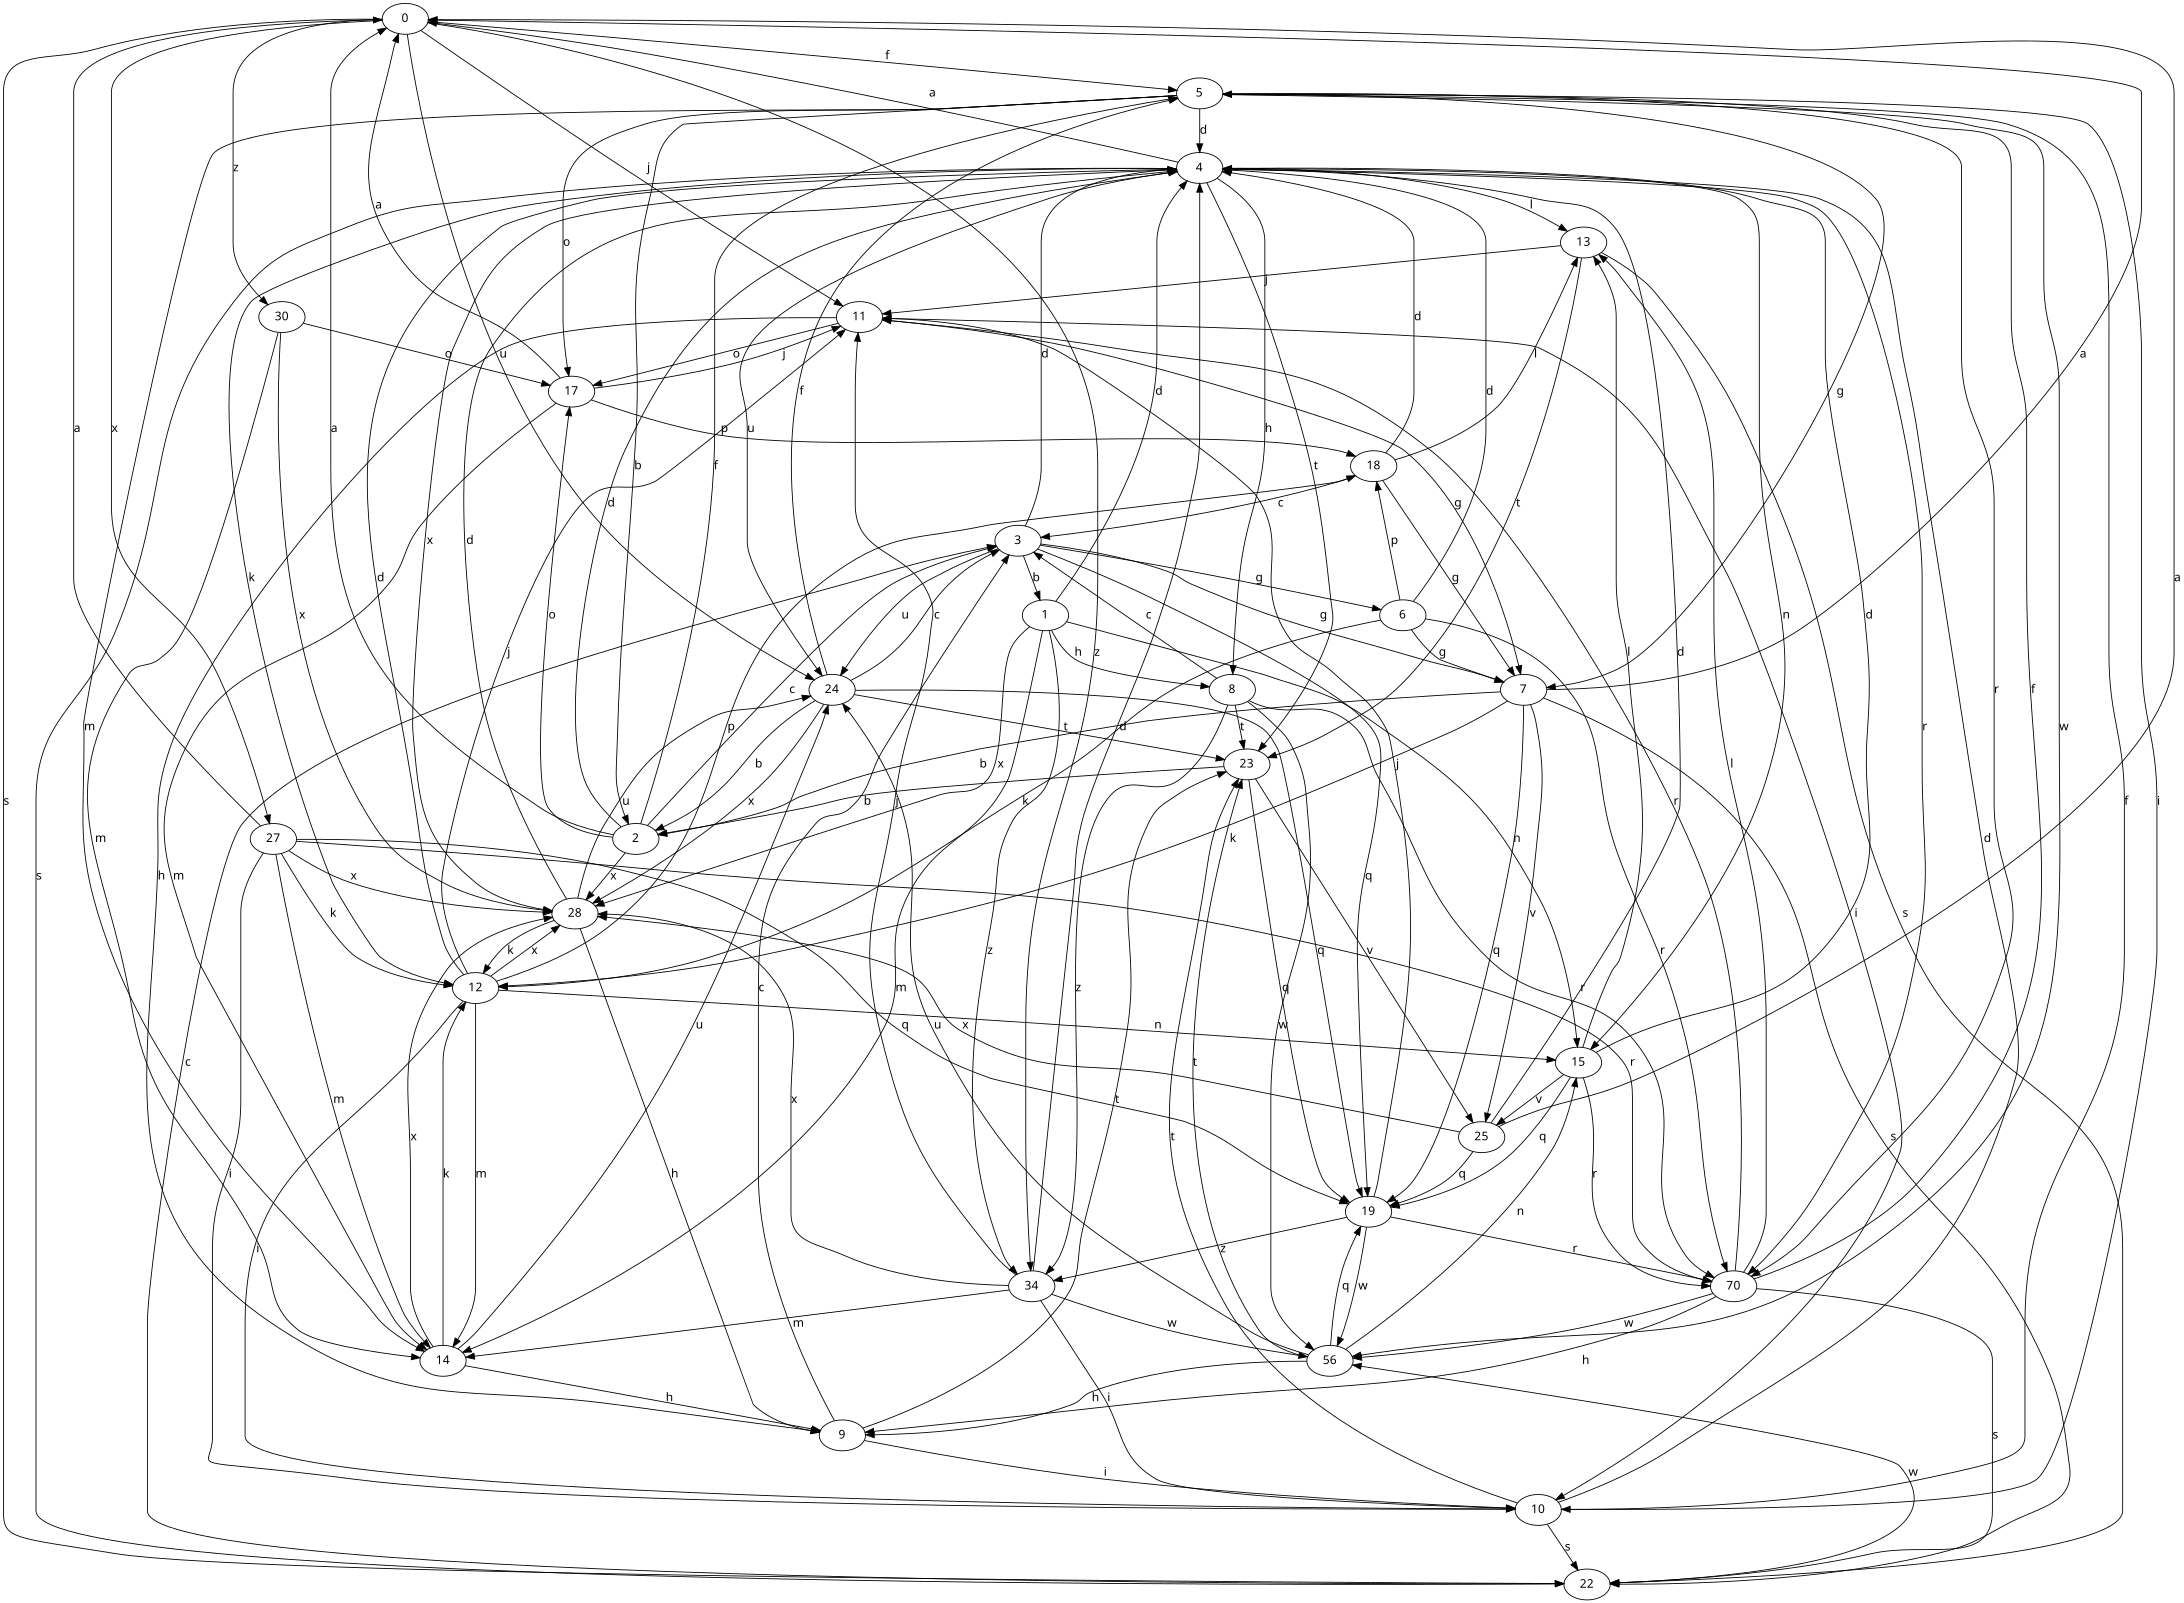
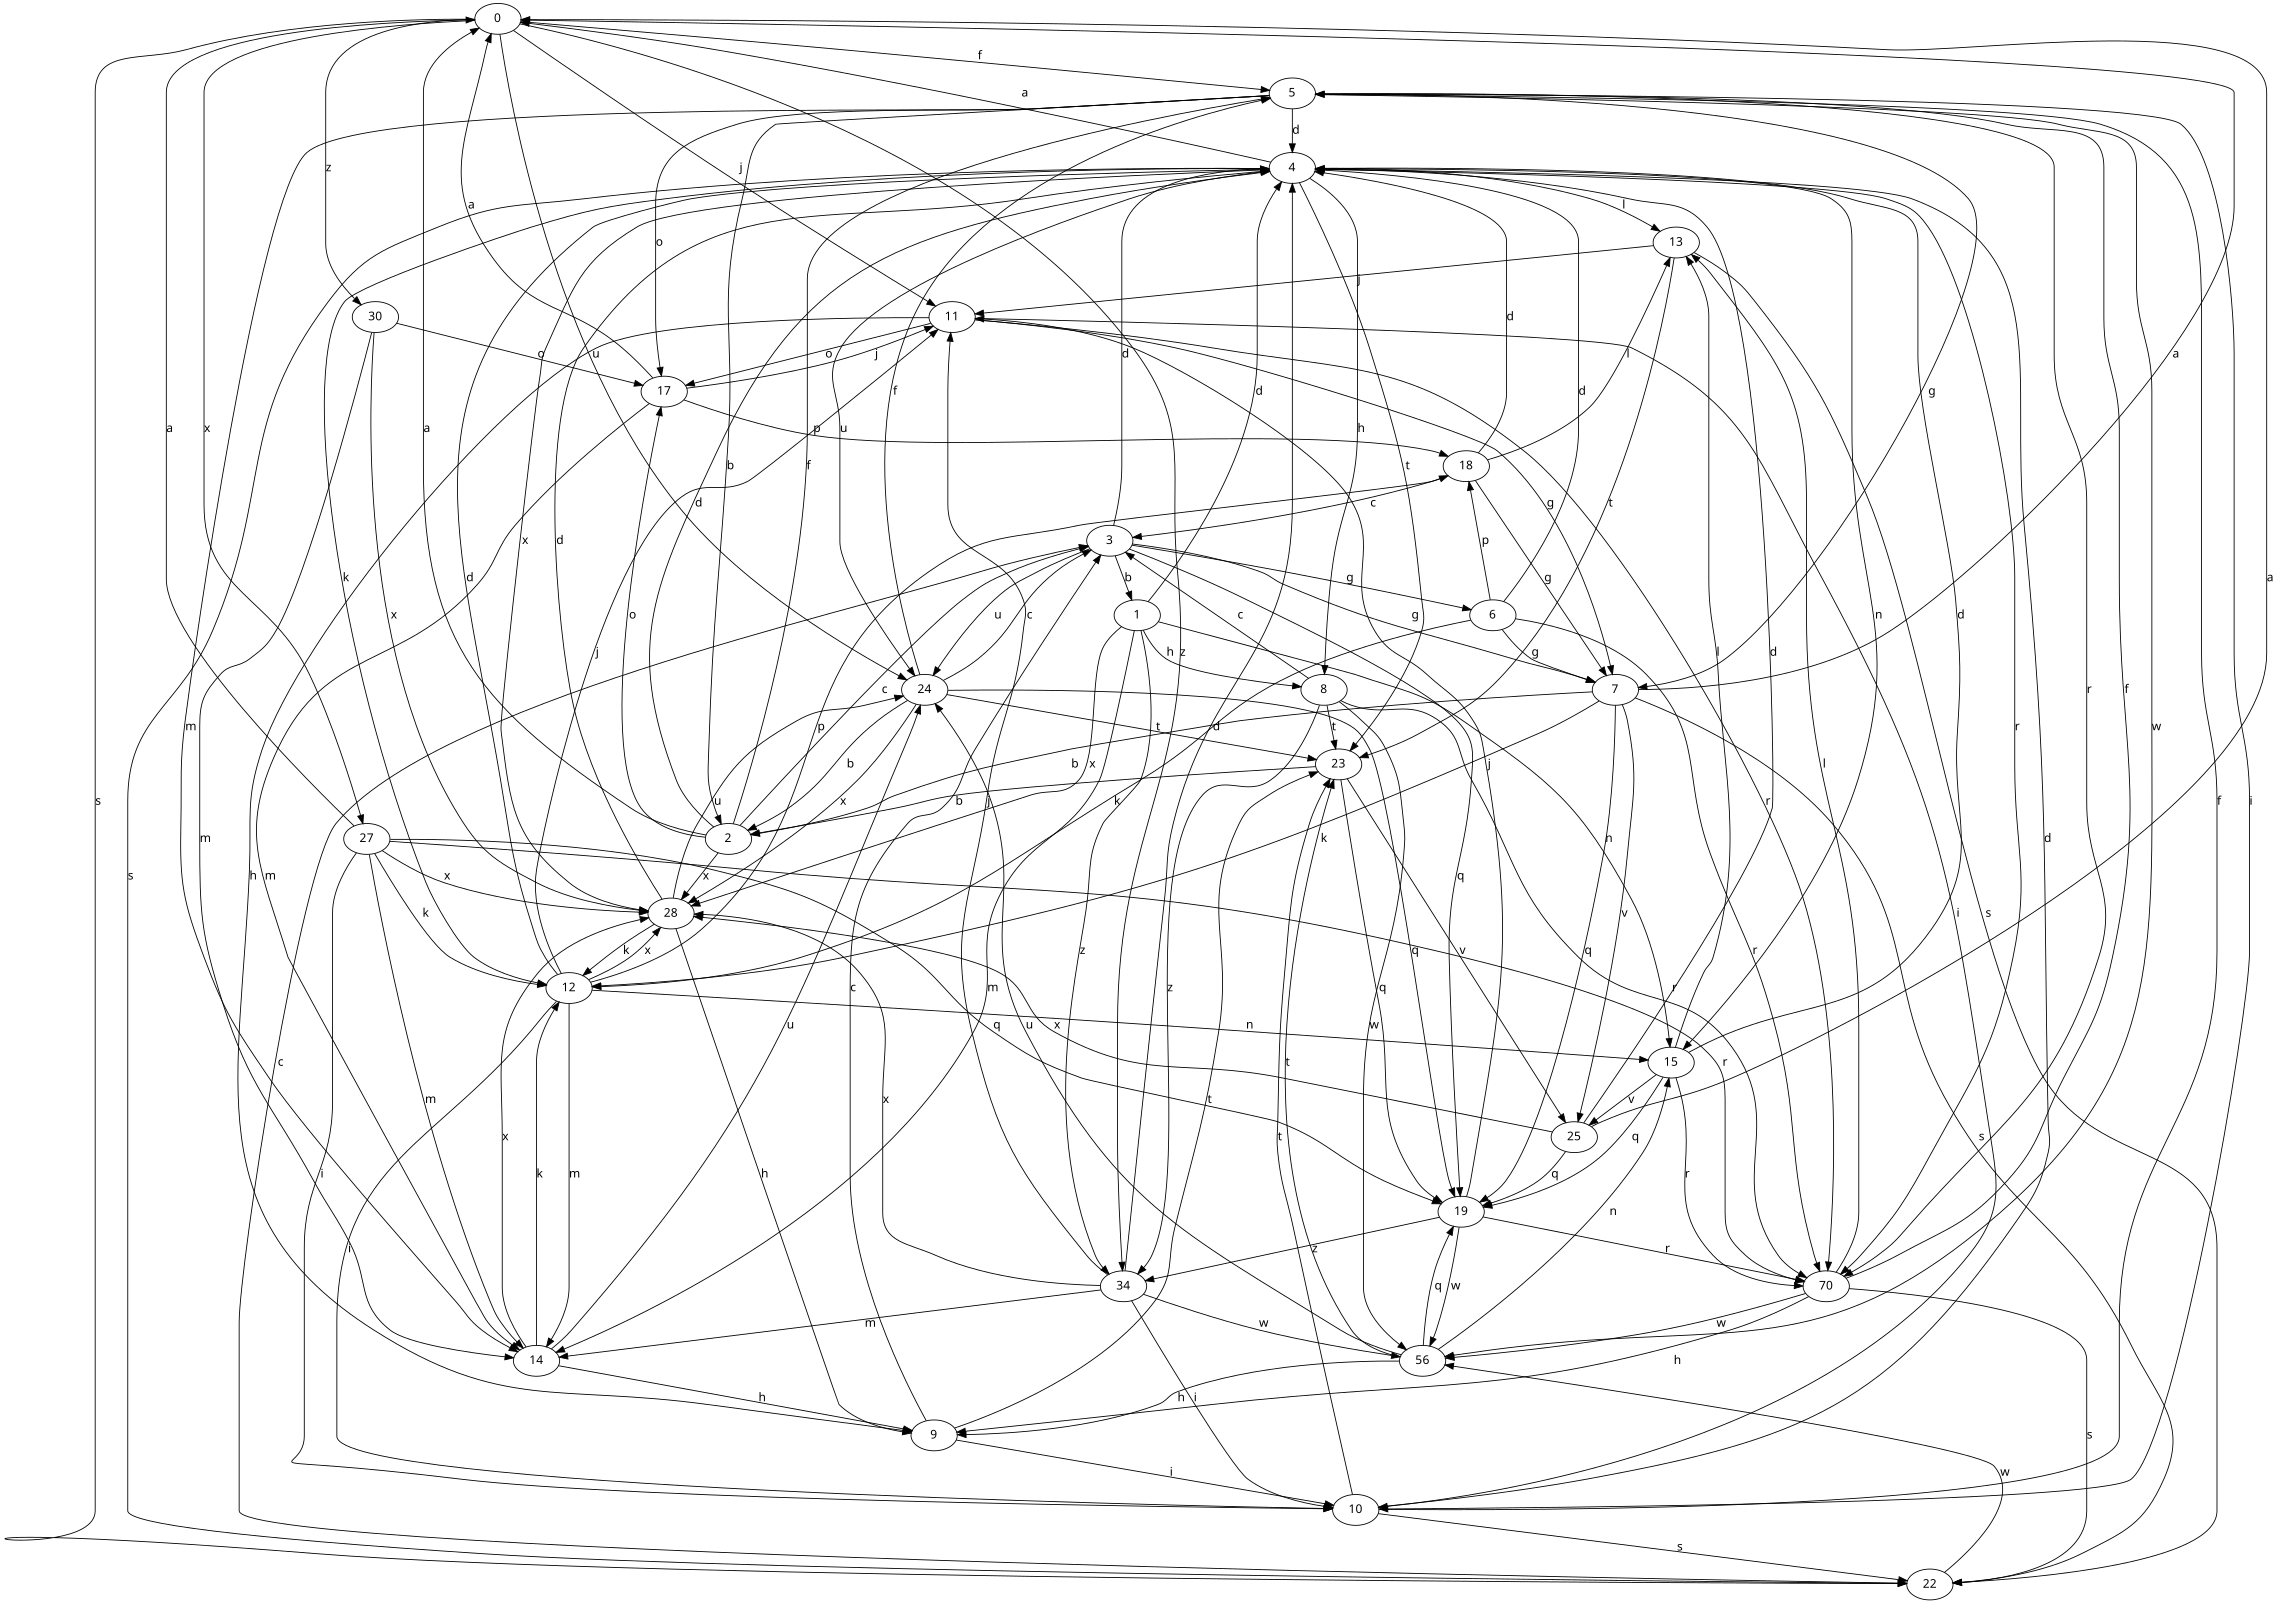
  strict digraph {
    fontname="Noto Sans"
    node [fontname="Noto Sans"]
    edge [fontname="Noto Sans"]
    0
    5
    11
    22
    24
    27
    30
    34
    4
    14
    2
    17
    7
    n14 [label=70]
    10
    n16 [label=56]
    9
    3
    28
    19
    23
    12
    1
    8
    15
    13
    25
    6
    18
    0 -> 5 [label=f]
    0 -> 11 [label=j]
    0 -> 22 [label=s]
    0 -> 24 [label=u]
    0 -> 27 [label=x]
    0 -> 30 [label=z]
    0 -> 34 [label=z]
    5 -> 4 [label=d]
    5 -> 14 [label=m]
    5 -> 2 [label=b]
    5 -> 17 [label=o]
    5 -> 7 [label=g]
    5 -> n14 [label=r]
    5 -> 10 [label=i]
    5 -> n16 [label=w]
    11 -> 17 [label=o]
    11 -> 7 [label=g]
-   n14 -> 11 [label=r]
+   11 -> n14 [label=r]
    11 -> 10 [label=i]
    11 -> 9 [label=h]
    22 -> n16 [label=w]
    22 -> 3 [label=c]
    24 -> 5 [label=f]
    24 -> 2 [label=b]
    24 -> 3 [label=c]
    24 -> 28 [label=x]
    24 -> 19 [label=q]
    24 -> 23 [label=t]
    27 -> 0 [label=a]
    27 -> 14 [label=m]
    27 -> n14 [label=r]
    27 -> 10 [label=i]
    27 -> 28 [label=x]
    27 -> 19 [label=q]
    27 -> 12 [label=k]
    30 -> 14 [label=m]
    30 -> 17 [label=o]
    30 -> 28 [label=x]
    34 -> 11 [label=j]
    34 -> 4 [label=d]
    34 -> 14 [label=m]
    34 -> 10 [label=i]
    34 -> n16 [label=w]
    34 -> 28 [label=x]
    4 -> 0 [label=a]
    4 -> 22 [label=s]
    4 -> 24 [label=u]
    4 -> n14 [label=r]
    4 -> 28 [label=x]
    4 -> 23 [label=t]
    4 -> 12 [label=k]
    4 -> 8 [label=h]
    4 -> 15 [label=n]
    4 -> 13 [label=l]
    14 -> 24 [label=u]
    14 -> 9 [label=h]
    14 -> 28 [label=x]
    14 -> 12 [label=k]
    2 -> 0 [label=a]
    2 -> 5 [label=f]
    2 -> 4 [label=d]
    2 -> 17 [label=o]
    2 -> 3 [label=c]
    2 -> 28 [label=x]
    17 -> 0 [label=a]
    17 -> 11 [label=j]
    17 -> 14 [label=m]
    17 -> 18 [label=p]
    7 -> 0 [label=a]
    7 -> 22 [label=s]
    7 -> 2 [label=b]
    7 -> 19 [label=q]
    7 -> 12 [label=k]
    7 -> 25 [label=v]
    n14 -> 5 [label=f]
    n14 -> 22 [label=s]
    n14 -> n16 [label=w]
    n14 -> 9 [label=h]
    n14 -> 13 [label=l]
    10 -> 5 [label=f]
    10 -> 22 [label=s]
    10 -> 4 [label=d]
    10 -> 23 [label=t]
    n16 -> 24 [label=u]
    n16 -> 9 [label=h]
    n16 -> 19 [label=q]
    n16 -> 23 [label=t]
    n16 -> 15 [label=n]
    9 -> 10 [label=i]
    9 -> 3 [label=c]
    9 -> 23 [label=t]
    3 -> 24 [label=u]
    3 -> 4 [label=d]
    3 -> 7 [label=g]
    3 -> 19 [label=q]
    3 -> 1 [label=b]
    3 -> 6 [label=g]
    28 -> 24 [label=u]
    28 -> 4 [label=d]
    28 -> 9 [label=h]
    28 -> 12 [label=k]
    19 -> 11 [label=j]
    19 -> 34 [label=z]
    19 -> n14 [label=r]
    19 -> n16 [label=w]
    23 -> 2 [label=b]
    23 -> 19 [label=q]
    23 -> 25 [label=v]
    12 -> 11 [label=j]
    12 -> 4 [label=d]
    12 -> 14 [label=m]
    12 -> 10 [label=i]
    12 -> 28 [label=x]
    12 -> 15 [label=n]
    12 -> 18 [label=p]
    1 -> 34 [label=z]
    1 -> 4 [label=d]
    1 -> 14 [label=m]
    1 -> 28 [label=x]
    1 -> 8 [label=h]
    1 -> 15 [label=n]
    8 -> 34 [label=z]
    8 -> n14 [label=r]
    8 -> n16 [label=w]
    8 -> 3 [label=c]
    8 -> 23 [label=t]
    15 -> 4 [label=d]
    15 -> n14 [label=r]
    15 -> 19 [label=q]
    15 -> 13 [label=l]
    15 -> 25 [label=v]
    13 -> 11 [label=j]
    13 -> 22 [label=s]
    13 -> 23 [label=t]
    25 -> 0 [label=a]
    25 -> 4 [label=d]
    25 -> 28 [label=x]
    25 -> 19 [label=q]
    6 -> 4 [label=d]
    6 -> 7 [label=g]
    6 -> n14 [label=r]
    6 -> 12 [label=k]
    6 -> 18 [label=p]
    18 -> 4 [label=d]
    18 -> 7 [label=g]
    18 -> 3 [label=c]
    18 -> 13 [label=l]
  }
